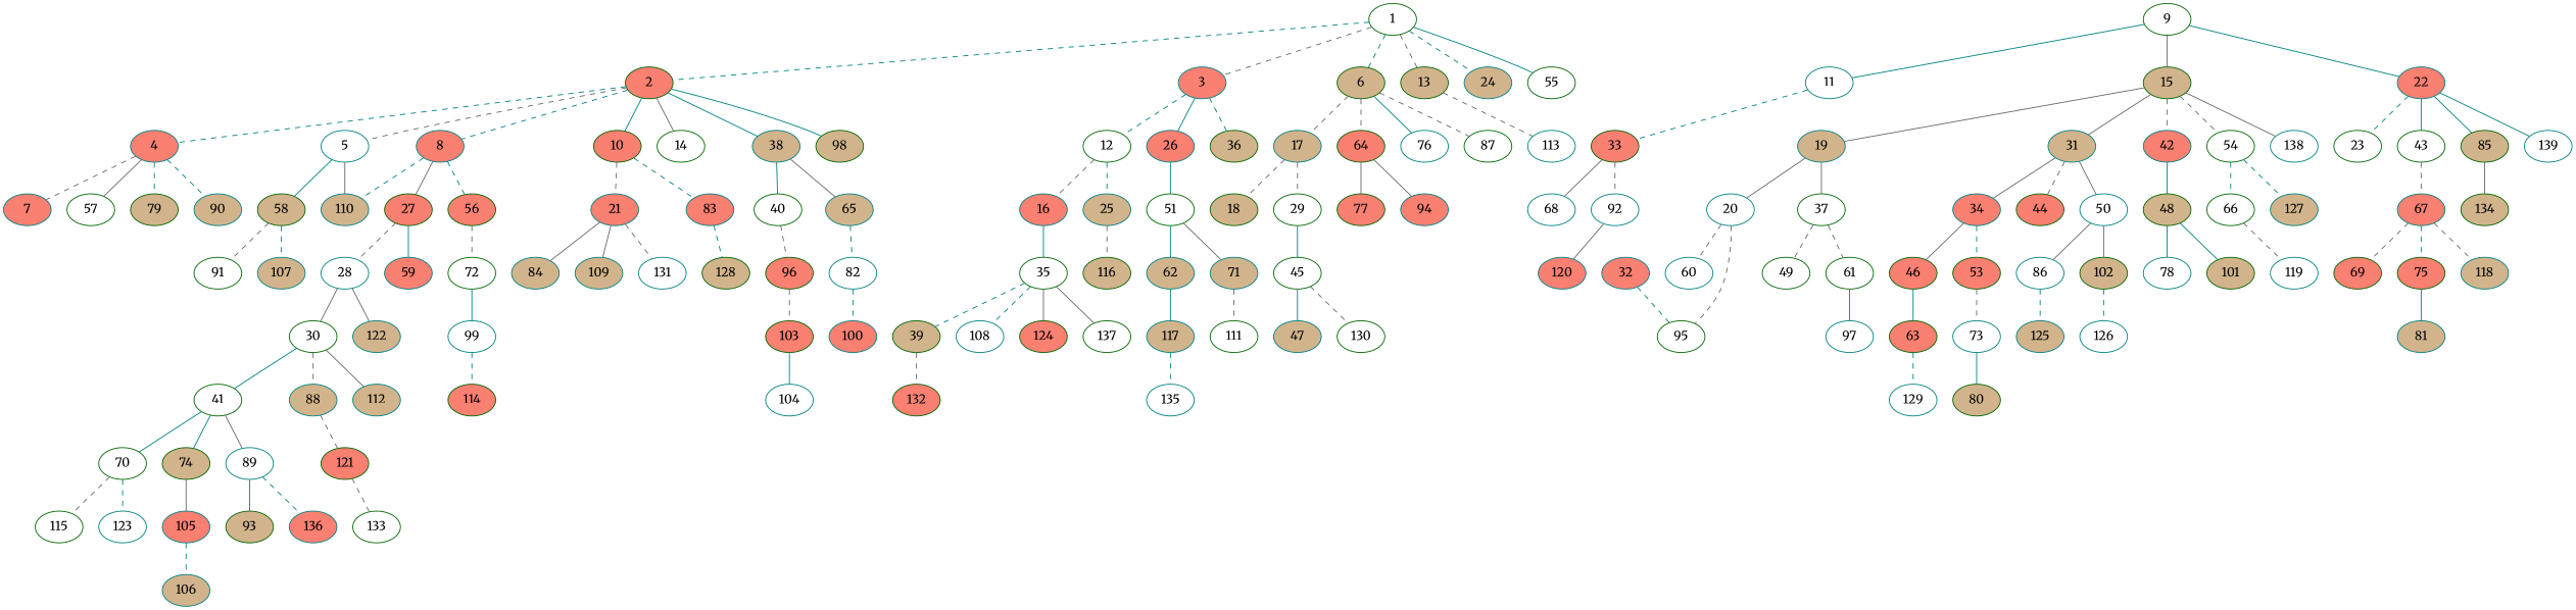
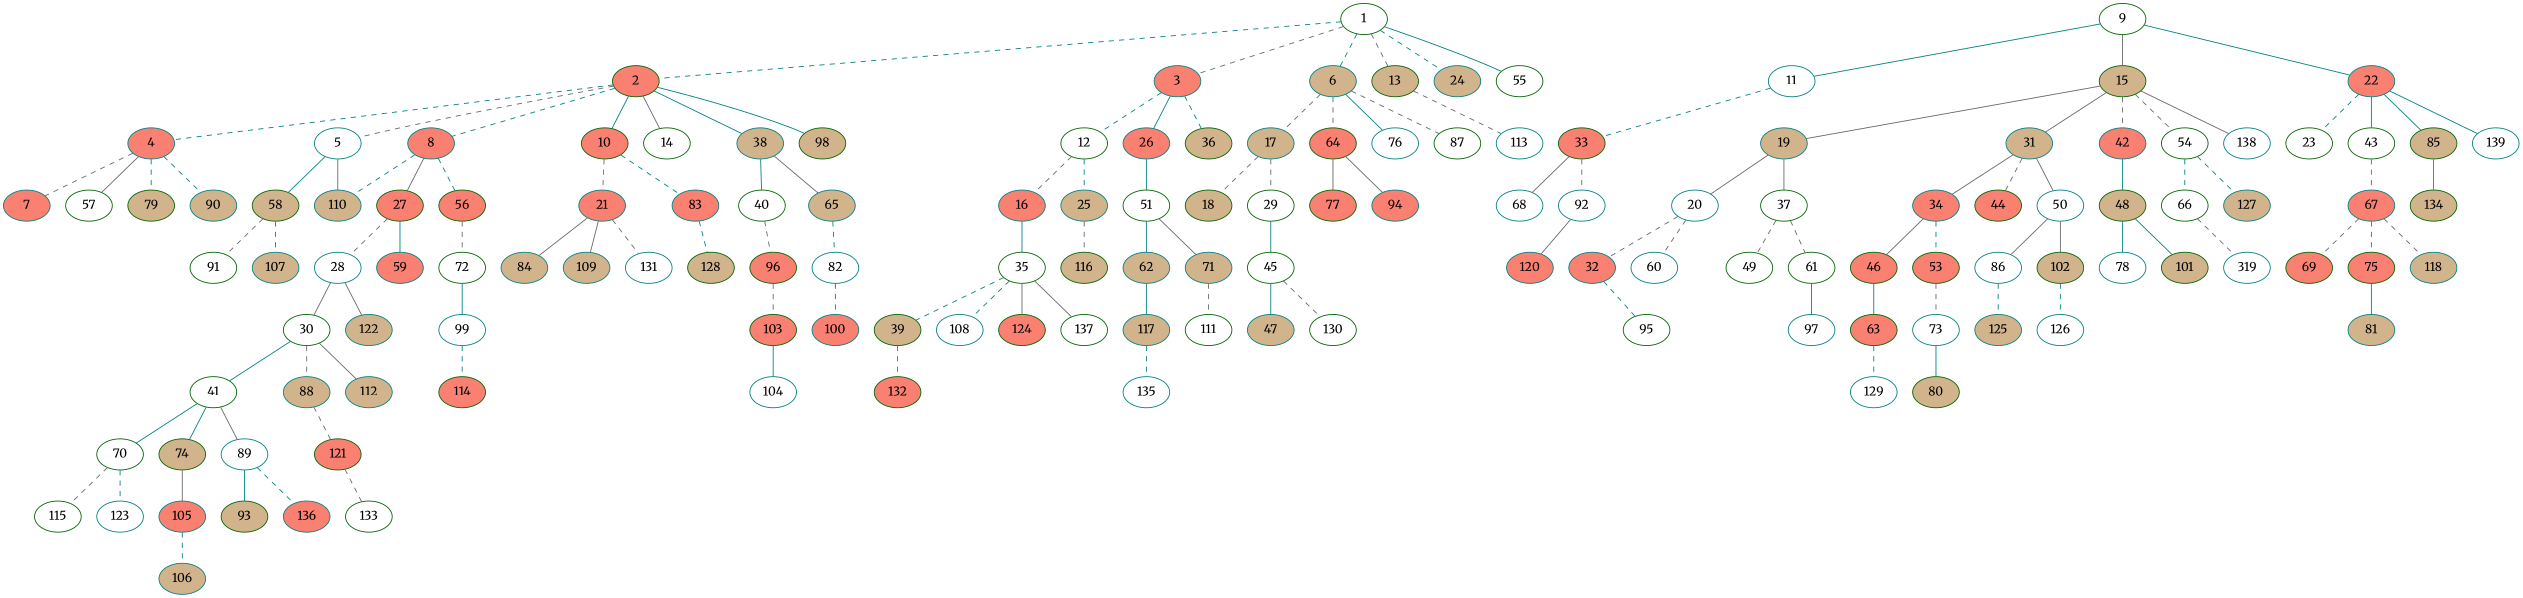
  graph {
    fontname=Merriweather
    node [color=teal fillcolor=white fontname=Merriweather style=filled]
    edge [color=gray40 fontname=Merriweather style=dashed]
    2 [color=darkgreen fillcolor=salmon]
    1 [color=darkgreen]
    3 [fillcolor=salmon]
-   6 [color=darkgreen fillcolor=tan]
+   6 [fillcolor=tan]
    13 [color=darkgreen fillcolor=tan]
    24 [fillcolor=tan]
    55 [color=darkgreen]
    4 [fillcolor=salmon]
    5
    8 [fillcolor=salmon]
    10 [color=darkgreen fillcolor=salmon]
    14 [color=darkgreen]
    38 [fillcolor=tan]
    98 [color=darkgreen fillcolor=tan]
    12 [color=darkgreen]
    26 [fillcolor=salmon]
    36 [color=darkgreen fillcolor=tan]
    17 [fillcolor=tan]
    64 [color=darkgreen fillcolor=salmon]
    76
    87 [color=darkgreen]
    113
    7 [fillcolor=salmon]
    57 [color=darkgreen]
    79 [color=darkgreen fillcolor=tan]
    90 [fillcolor=tan]
    58 [color=darkgreen fillcolor=tan]
    110 [fillcolor=tan]
    27 [color=darkgreen fillcolor=salmon]
    56 [color=darkgreen fillcolor=salmon]
    21 [fillcolor=salmon]
    83 [fillcolor=salmon]
    40 [color=darkgreen]
    65 [fillcolor=tan]
    16 [fillcolor=salmon]
    25 [fillcolor=tan]
    51 [color=darkgreen]
    91 [color=darkgreen]
    107 [fillcolor=tan]
    18 [color=darkgreen fillcolor=tan]
    29 [color=darkgreen]
    77 [color=darkgreen fillcolor=salmon]
    94 [fillcolor=salmon]
    11
    9 [color=darkgreen]
    15 [color=darkgreen fillcolor=tan]
    22 [fillcolor=salmon]
    28
    59 [fillcolor=salmon]
    72 [color=darkgreen]
    33 [color=darkgreen fillcolor=salmon]
    19 [fillcolor=tan]
    31 [fillcolor=tan]
    42 [fillcolor=salmon]
    54 [color=darkgreen]
    138
    23 [color=darkgreen]
    43 [color=darkgreen]
    85 [color=darkgreen fillcolor=tan]
    139
    84 [fillcolor=tan]
    109 [fillcolor=tan]
    131
    128 [color=darkgreen fillcolor=tan]
    68
    92
    35 [color=darkgreen]
    116 [color=darkgreen fillcolor=tan]
    20
    37 [color=darkgreen]
    34 [fillcolor=salmon]
    44 [color=darkgreen fillcolor=salmon]
    50
    48 [color=darkgreen fillcolor=tan]
    66 [color=darkgreen]
    127 [fillcolor=tan]
    39 [color=darkgreen fillcolor=tan]
    108
    124 [color=darkgreen fillcolor=salmon]
    137 [color=darkgreen]
    45 [color=darkgreen]
    32 [fillcolor=salmon]
    60
    49 [color=darkgreen]
    61 [color=darkgreen]
    95 [color=darkgreen]
    67 [fillcolor=salmon]
    134 [color=darkgreen fillcolor=tan]
    62 [fillcolor=tan]
    71 [fillcolor=tan]
    30 [color=darkgreen]
    122 [fillcolor=tan]
    41 [color=darkgreen]
    88 [fillcolor=tan]
    112 [fillcolor=tan]
    47 [fillcolor=tan]
    130 [color=darkgreen]
    70 [color=darkgreen]
    74 [color=darkgreen fillcolor=tan]
    89
    121 [color=darkgreen fillcolor=salmon]
    46 [color=darkgreen fillcolor=salmon]
    53 [color=darkgreen fillcolor=salmon]
    86
    102 [color=darkgreen fillcolor=tan]
    120 [fillcolor=salmon]
    63 [color=darkgreen fillcolor=salmon]
    73
    132 [color=darkgreen fillcolor=salmon]
    97
    96 [color=darkgreen fillcolor=salmon]
    82
    103 [color=darkgreen fillcolor=salmon]
    115 [color=darkgreen]
    123
    105 [fillcolor=salmon]
    93 [color=darkgreen fillcolor=tan]
    136 [fillcolor=salmon]
    78
    101 [color=darkgreen fillcolor=tan]
    69 [color=darkgreen fillcolor=salmon]
    75 [color=darkgreen fillcolor=salmon]
    118 [fillcolor=tan]
    129
    125 [fillcolor=tan]
    126
    117 [fillcolor=tan]
    111 [color=darkgreen]
    80 [color=darkgreen fillcolor=tan]
-   119
+   119 [label=319]
    99
    135
    100 [fillcolor=salmon]
    81 [fillcolor=tan]
    114 [color=darkgreen fillcolor=salmon]
    106 [fillcolor=tan]
    133 [color=darkgreen]
    104
    2 -- 4 [color=teal]
    2 -- 5
    2 -- 8 [color=teal]
    2 -- 10 [color=teal style=solid]
    2 -- 14 [style=solid]
    2 -- 38 [color=teal style=solid]
    2 -- 98 [color=teal style=solid]
    1 -- 2 [color=teal]
    1 -- 3
    1 -- 6 [color=teal]
    1 -- 13
    1 -- 24 [color=teal]
    1 -- 55 [color=teal style=solid]
    3 -- 12 [color=teal]
    3 -- 26 [color=teal style=solid]
    3 -- 36 [color=teal]
    6 -- 17
    6 -- 64
    6 -- 76 [color=teal style=solid]
    6 -- 87
    13 -- 113
    4 -- 7
    4 -- 57 [style=solid]
    4 -- 79 [color=teal]
    4 -- 90 [color=teal]
    5 -- 58 [color=teal style=solid]
    5 -- 110 [style=solid]
    8 -- 110 [color=teal]
    8 -- 27 [style=solid]
    8 -- 56 [color=teal]
    10 -- 21
    10 -- 83 [color=teal]
    38 -- 40 [color=teal style=solid]
    38 -- 65 [style=solid]
    12 -- 16
    12 -- 25 [color=teal]
    26 -- 51 [color=teal style=solid]
    17 -- 18
    17 -- 29
    64 -- 77 [style=solid]
    64 -- 94 [style=solid]
    58 -- 91
    58 -- 107 [color=teal]
    27 -- 28
    27 -- 59 [color=teal style=solid]
    56 -- 72
    21 -- 84 [style=solid]
    21 -- 109 [style=solid]
    21 -- 131
    83 -- 128 [color=teal]
    40 -- 96
    65 -- 82 [color=teal]
    16 -- 35 [color=teal style=solid]
    25 -- 116
    51 -- 62 [color=teal style=solid]
    51 -- 71 [style=solid]
    29 -- 45 [color=teal style=solid]
    11 -- 33 [color=teal]
    9 -- 11 [color=teal style=solid]
    9 -- 15 [style=solid]
    9 -- 22 [color=teal style=solid]
    15 -- 19 [style=solid]
    15 -- 31 [style=solid]
    15 -- 42
    15 -- 54
    15 -- 138 [style=solid]
    22 -- 23 [color=teal]
    22 -- 43 [color=teal style=solid]
    22 -- 85 [color=teal style=solid]
    22 -- 139 [color=teal style=solid]
    28 -- 30 [style=solid]
    28 -- 122 [style=solid]
    72 -- 99 [color=teal style=solid]
    33 -- 68 [style=solid]
    33 -- 92
    19 -- 20 [style=solid]
    19 -- 37 [style=solid]
    31 -- 34 [style=solid]
    31 -- 44
    31 -- 50 [style=solid]
    42 -- 48 [color=teal style=solid]
    54 -- 66 [color=teal]
    54 -- 127 [color=teal]
    43 -- 67
    85 -- 134 [style=solid]
    92 -- 120 [style=solid]
    35 -- 39 [color=teal]
    35 -- 108 [color=teal]
    35 -- 124 [style=solid]
    35 -- 137 [style=solid]
-   20 -- 95
+   20 -- 32
    20 -- 60
    37 -- 49
    37 -- 61
    34 -- 46 [style=solid]
    34 -- 53 [color=teal]
    50 -- 86 [style=solid]
    50 -- 102 [style=solid]
    48 -- 78 [color=teal style=solid]
    48 -- 101 [color=teal style=solid]
    66 -- 119
    39 -- 132
    45 -- 47 [color=teal style=solid]
    45 -- 130
    32 -- 95 [color=teal]
    61 -- 97 [color=teal style=solid]
    67 -- 69
    67 -- 75 [color=teal]
    67 -- 118
    62 -- 117 [color=teal style=solid]
    71 -- 111
    30 -- 41 [color=teal style=solid]
    30 -- 88
    30 -- 112 [style=solid]
    41 -- 70 [color=teal style=solid]
    41 -- 74 [color=teal style=solid]
    41 -- 89 [style=solid]
    88 -- 121
    70 -- 115
    70 -- 123 [color=teal]
    74 -- 105 [style=solid]
    89 -- 93 [color=teal style=solid]
    89 -- 136 [color=teal]
    121 -- 133
    46 -- 63 [color=teal style=solid]
    53 -- 73
    86 -- 125 [color=teal]
    102 -- 126 [color=teal]
    63 -- 129 [color=teal]
    73 -- 80 [color=teal style=solid]
    96 -- 103
    82 -- 100 [color=teal]
    103 -- 104 [color=teal style=solid]
    105 -- 106 [color=teal]
    75 -- 81 [color=teal style=solid]
    117 -- 135 [color=teal]
    99 -- 114 [color=teal]
  }
